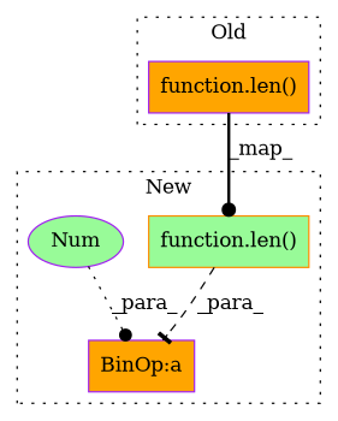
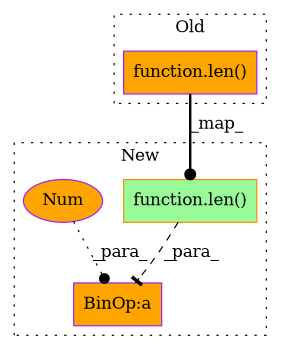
  digraph {
    node [a=75 l="4,1" s="338,354" shape=box style=filled fillcolor=palegreen color=purple]
    edge [arrowhead=dot]
    n1 [label="function.len()" color=darkorange]
    n2 [a=82 l=3 label="BinOp:a" s=424 fillcolor=orange]
-   n3 [a=76 l=1 label=Num s=427 shape=ellipse]
+   n3 [a=76 l=1 label=Num s=427 shape=ellipse fillcolor=orange]
    n4 [label="function.len()" fillcolor=orange]
    subgraph cluster_1 {
      label=New
      style=dotted
      n1
      n2
      n3
    }
    subgraph cluster_2 {
      label=Old
      style=dotted
      n4
    }
    n1 -> n2 [label=_para_ style=dashed arrowhead=tee]
    n3 -> n2 [label=_para_ style=dotted]
    n4 -> n1 [label=_map_ style=bold]
  }
